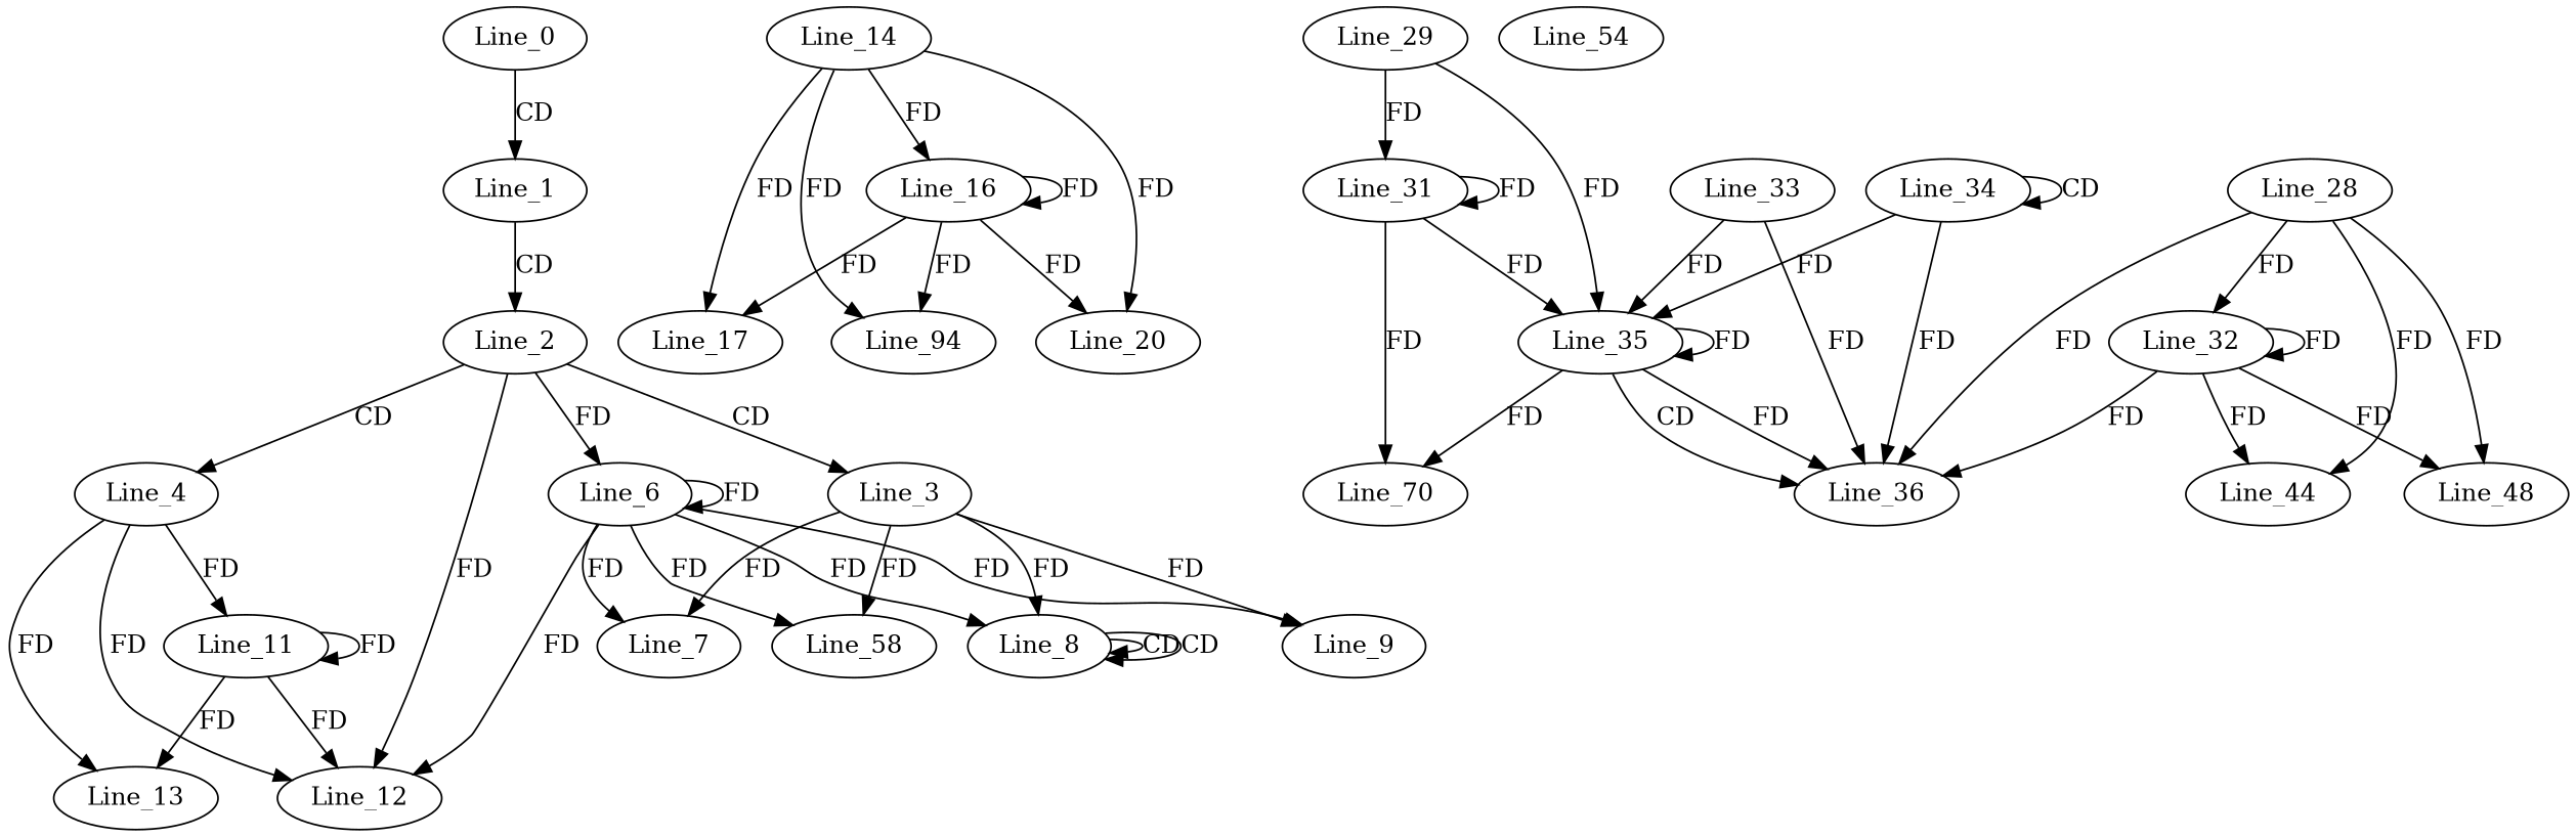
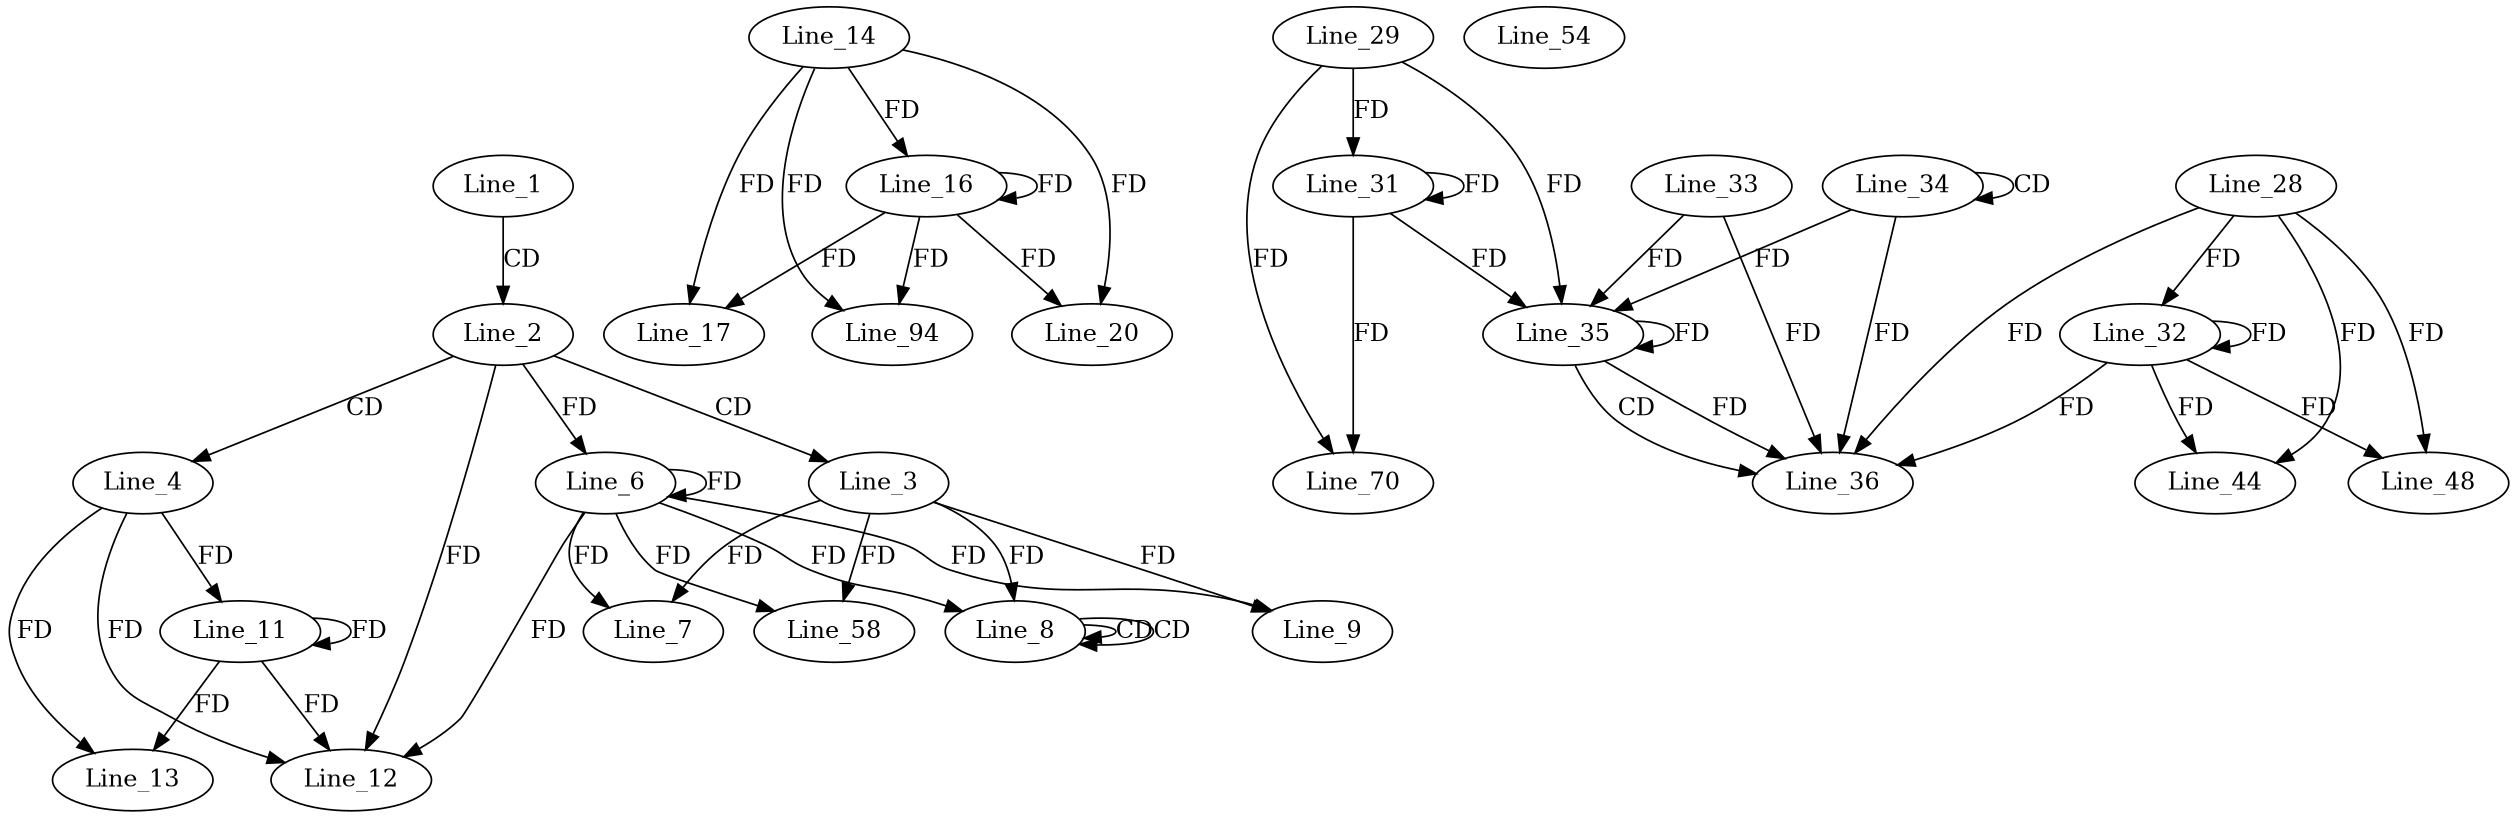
  digraph {
-   Line_0
    Line_1
    Line_2
    Line_3
    Line_4
    Line_6
    Line_12
    Line_7
    Line_8
    Line_9
    Line_58
    Line_11
    Line_13
    Line_14
    Line_16
    Line_17
    Line_20
    n18 [label=Line_94]
    Line_29
    Line_31
    Line_35
    n22 [label=Line_70]
    Line_36
    Line_28
    Line_32
    Line_44
    Line_48
    Line_34
    Line_33
    Line_54
-   Line_0 -> Line_1 [label=CD]
    Line_1 -> Line_2 [label=CD]
    Line_2 -> Line_3 [label=CD]
    Line_2 -> Line_4 [label=CD]
    Line_2 -> Line_6 [label=FD]
    Line_2 -> Line_12 [label=FD]
    Line_3 -> Line_7 [label=FD]
    Line_3 -> Line_8 [label=FD]
    Line_3 -> Line_9 [label=FD]
    Line_3 -> Line_58 [label=FD]
    Line_4 -> Line_12 [label=FD]
    Line_4 -> Line_11 [label=FD]
    Line_4 -> Line_13 [label=FD]
    Line_6 -> Line_6 [label=FD]
    Line_6 -> Line_12 [label=FD]
    Line_6 -> Line_7 [label=FD]
    Line_6 -> Line_8 [label=FD]
    Line_6 -> Line_9 [label=FD]
    Line_6 -> Line_58 [label=FD]
    Line_8 -> Line_8 [label=CD]
    Line_8 -> Line_8 [label=CD]
    Line_11 -> Line_12 [label=FD]
    Line_11 -> Line_11 [label=FD]
    Line_11 -> Line_13 [label=FD]
    Line_14 -> Line_16 [label=FD]
    Line_14 -> Line_17 [label=FD]
    Line_14 -> Line_20 [label=FD]
    Line_14 -> n18 [label=FD]
    Line_16 -> Line_16 [label=FD]
    Line_16 -> Line_17 [label=FD]
    Line_16 -> Line_20 [label=FD]
    Line_16 -> n18 [label=FD]
    Line_29 -> Line_31 [label=FD]
    Line_29 -> Line_35 [label=FD]
-   Line_35 -> n22 [label=FD]
+   Line_29 -> n22 [label=FD]
    Line_31 -> Line_31 [label=FD]
    Line_31 -> Line_35 [label=FD]
    Line_31 -> n22 [label=FD]
    Line_35 -> Line_35 [label=FD]
    Line_35 -> Line_36 [label=CD]
    Line_35 -> Line_36 [label=FD]
    Line_28 -> Line_36 [label=FD]
    Line_28 -> Line_32 [label=FD]
    Line_28 -> Line_44 [label=FD]
    Line_28 -> Line_48 [label=FD]
    Line_32 -> Line_36 [label=FD]
    Line_32 -> Line_32 [label=FD]
    Line_32 -> Line_44 [label=FD]
    Line_32 -> Line_48 [label=FD]
    Line_34 -> Line_35 [label=FD]
    Line_34 -> Line_36 [label=FD]
    Line_34 -> Line_34 [label=CD]
    Line_33 -> Line_35 [label=FD]
    Line_33 -> Line_36 [label=FD]
  }
